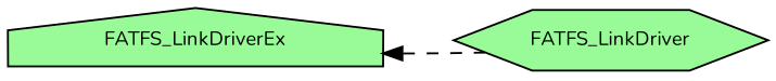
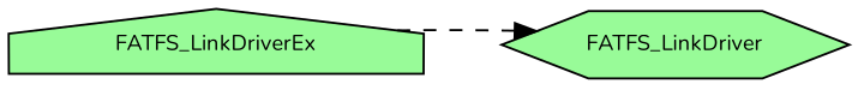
  digraph {
    rankdir=LR
    fontname=Nunito
    node [color=black fillcolor=palegreen fontname=Nunito fontsize=10 style=filled]
    n1 [fontcolor=black height=0.2 label=FATFS_LinkDriverEx shape=house width=0.4]
    n2 [height=0.2 label=FATFS_LinkDriver shape=hexagon width=0.4]
-   n1 -> n2 [color=black dir=back fontname=Nunito fontsize=10 labelfontname=Helvetica labelfontsize=10 style=dashed]
+   n2 -> n1 [color=black dir=back fontname=Nunito fontsize=10 labelfontname=Helvetica labelfontsize=10 style=dashed]
  }
